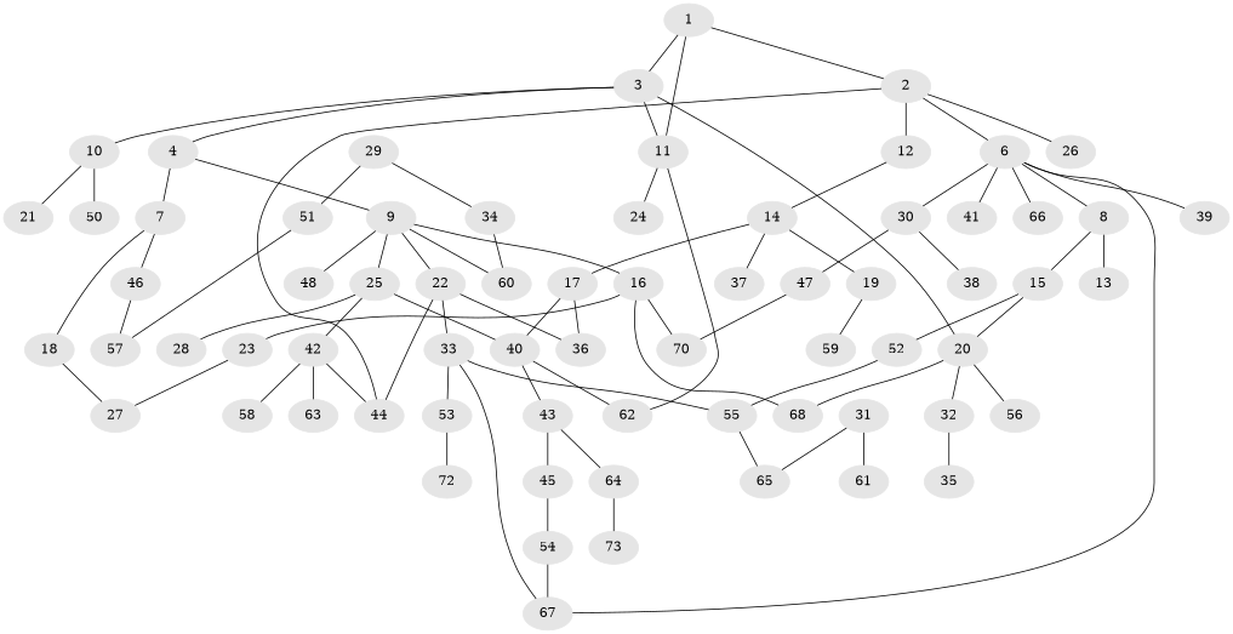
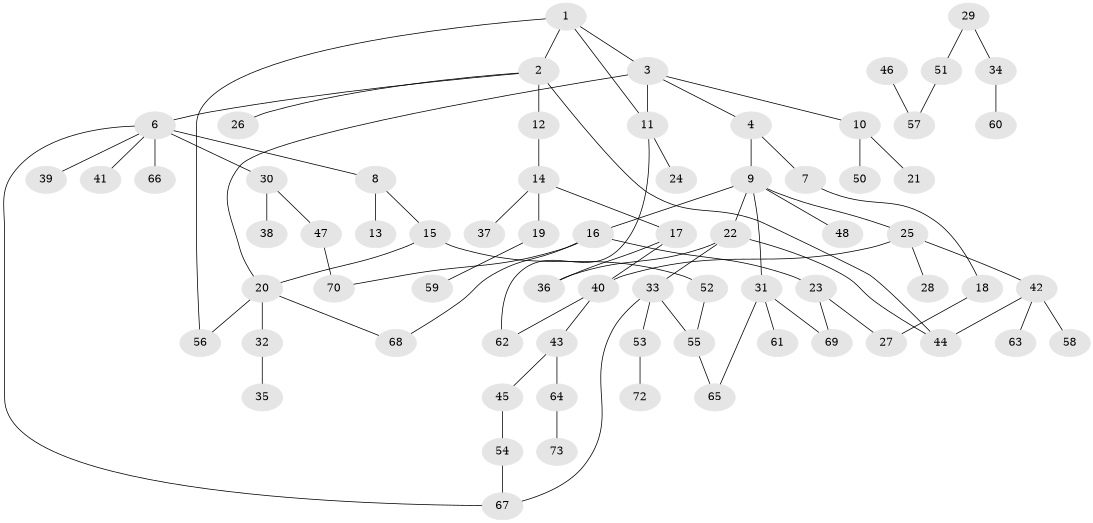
  graph {
    node [color=gray90 style=filled]
    edge [weight=1.0]
    1
    2
    3
    11
    56
    6
    12
    26
    44
    4
    10
    20
    24
    62
    8
    30
    39
    41
    66
    67
    14
    7
    9
    21
    50
    68
    32
    18
    46
    16
    22
    25
    31
    48
    13
    15
    38
    47
    27
    57
    52
    23
    70
    36
    33
    40
    28
    42
+   69
    61
    65
    17
    19
    37
    59
    29
    34
    51
    55
    43
    35
    53
    58
    63
    60
    72
    45
    64
    54
    73
    1 -- 2
    1 -- 3
    1 -- 11
+   1 -- 56
    2 -- 6
    2 -- 12
    2 -- 26
    2 -- 44
    3 -- 11
    3 -- 4
    3 -- 10
    3 -- 20
    11 -- 24
    11 -- 62
    6 -- 8
    6 -- 30
    6 -- 39
    6 -- 41
    6 -- 66
    6 -- 67
    12 -- 14
    4 -- 7
    4 -- 9
    10 -- 21
    10 -- 50
    20 -- 56
    20 -- 68
    20 -- 32
    8 -- 13
    8 -- 15
    30 -- 38
    30 -- 47
    14 -- 17
    14 -- 19
    14 -- 37
    7 -- 18
-   7 -- 46
    9 -- 16
    9 -- 22
    9 -- 25
-   9 -- 60
+   9 -- 31
    9 -- 48
    32 -- 35
    18 -- 27
    46 -- 57
    16 -- 68
    16 -- 23
    16 -- 70
    22 -- 44
    22 -- 36
    22 -- 33
    25 -- 40
    25 -- 28
    25 -- 42
+   31 -- 69
    31 -- 61
    31 -- 65
    15 -- 20
    15 -- 52
    47 -- 70
    52 -- 55
    23 -- 27
+   23 -- 69
    33 -- 67
    33 -- 55
    33 -- 53
    40 -- 62
    40 -- 43
    42 -- 44
    42 -- 58
    42 -- 63
    17 -- 36
    17 -- 40
    19 -- 59
    29 -- 34
    29 -- 51
    34 -- 60
    51 -- 57
    55 -- 65
    43 -- 45
    43 -- 64
    53 -- 72
    45 -- 54
    64 -- 73
    54 -- 67
  }
